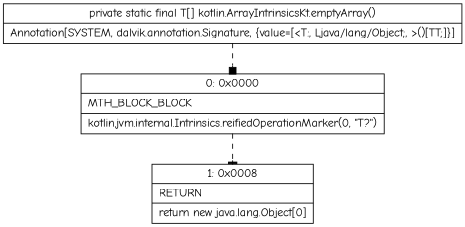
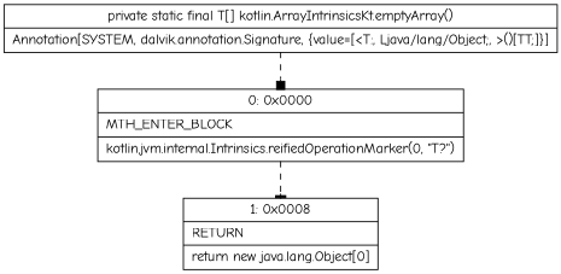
  digraph {
    fontname="Comic Neue"
    node [shape=record fontname="Comic Neue"]
    edge [style=dashed fontname="Comic Neue"]
-   n1 [label="{0\:\ 0x0000|MTH_BLOCK_BLOCK\l|kotlin.jvm.internal.Intrinsics.reifiedOperationMarker(0, \"T?\")\l}"]
+   n1 [label="{0\:\ 0x0000|MTH_ENTER_BLOCK\l|kotlin.jvm.internal.Intrinsics.reifiedOperationMarker(0, \"T?\")\l}"]
    n2 [label="{1\:\ 0x0008|RETURN\l|return new java.lang.Object[0]\l}"]
    n3 [label="{private static final T[] kotlin.ArrayIntrinsicsKt.emptyArray()  | Annotation[SYSTEM, dalvik.annotation.Signature, \{value=[\<T:, Ljava\/lang\/Object;, \>()[TT;]\}]\l}"]
    n1 -> n2 [arrowhead=tee]
    n3 -> n1 [arrowhead=box]
  }
